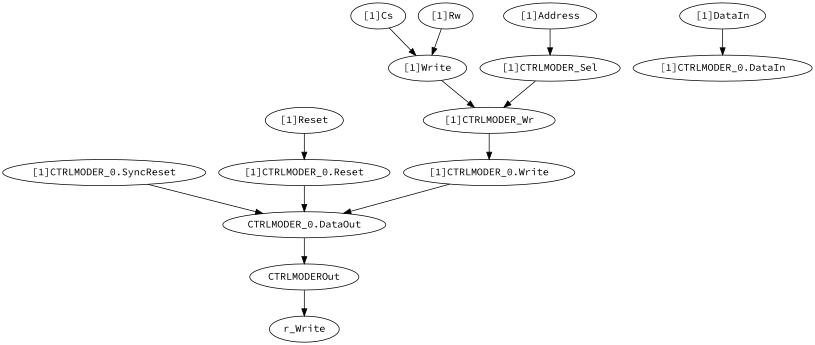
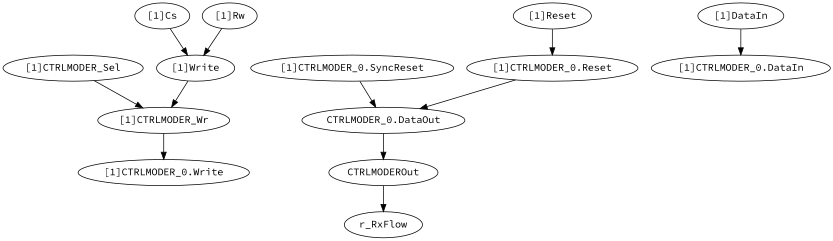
  strict digraph {
    fontname="Source Code Pro"
    node [complexity=3 fontname="Source Code Pro" importance=0.0167161337459 rank=0.00185734819399]
    edge [fontname="Source Code Pro"]
    "[1]CTRLMODER_Sel" [complexity=6 importance=0.0148291815074 rank=0.00247153025124]
    "[1]CTRLMODER_Wr" [importance=0.0135493049407 rank=0.00451643498024]
    "[1]CTRLMODER_0.Write" [importance=0.0116235629848 rank=0.00387452099495]
    "CTRLMODER_0.DataOut" [complexity=2 importance=0.00939414097317 rank=0.00469707048659]
    "[1]CTRLMODER_0.DataIn" [complexity=4 importance=0.0106715570268 rank=0.00266788925671]
    CTRLMODEROut [complexity=2 importance=0.00510409582922 rank=0.00255204791461]
-   r_RxFlow [complexity=0 importance=0.00169314742196 rank=0.0 label=r_Write]
+   r_RxFlow [complexity=0 importance=0.00169314742196 rank=0.0]
    "[1]CTRLMODER_0.SyncReset" [importance=0.0200549612158 rank=0.00668498707195]
    "[1]Cs" [complexity=9]
    "[1]Write" [complexity=6 importance=0.0154494544765 rank=0.00257490907941]
    "[1]CTRLMODER_0.Reset" [importance=0.0294551352392 rank=0.00981837841306]
    "[1]Rw" [complexity=9]
    "[1]Reset" [importance=0.0307218145087 rank=0.0102406048362]
-   "[1]Address" [complexity=8 importance=0.0160958607769 rank=0.00201198259712]
    "[1]DataIn" [complexity=4 importance=0.0119382362963 rank=0.00298455907409]
    "[1]CTRLMODER_Sel" -> "[1]CTRLMODER_Wr"
    "[1]CTRLMODER_Wr" -> "[1]CTRLMODER_0.Write"
-   "[1]CTRLMODER_0.Write" -> "CTRLMODER_0.DataOut"
    "CTRLMODER_0.DataOut" -> CTRLMODEROut
    CTRLMODEROut -> r_RxFlow
    "[1]CTRLMODER_0.SyncReset" -> "CTRLMODER_0.DataOut"
    "[1]Cs" -> "[1]Write"
    "[1]Write" -> "[1]CTRLMODER_Wr"
    "[1]CTRLMODER_0.Reset" -> "CTRLMODER_0.DataOut"
    "[1]Rw" -> "[1]Write"
    "[1]Reset" -> "[1]CTRLMODER_0.Reset"
-   "[1]Address" -> "[1]CTRLMODER_Sel"
    "[1]DataIn" -> "[1]CTRLMODER_0.DataIn"
  }
